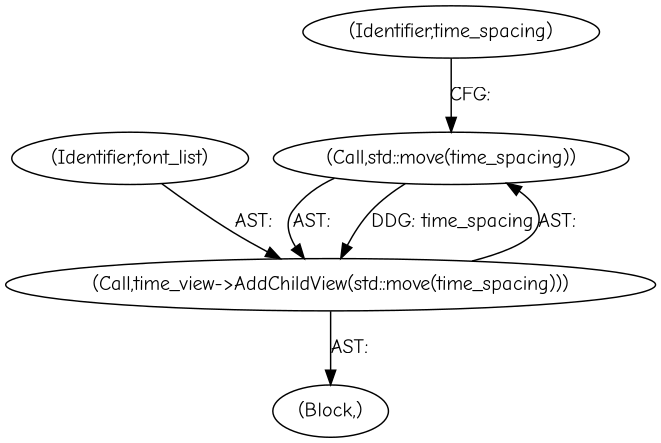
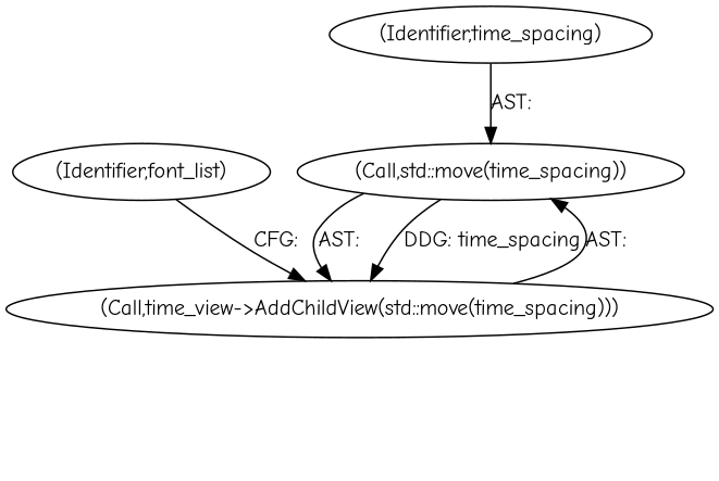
  digraph {
    fontname="Comic Neue"
    node [fontname="Comic Neue"]
    edge [fontname="Comic Neue"]
    n1 [label="(Call,std::move(time_spacing))"]
    n2 [label="(Call,time_view->AddChildView(std::move(time_spacing)))"]
-   n3 [label="(Block,)"]
    n4 [label="(Identifier,time_spacing)"]
    n5 [label="(Identifier,font_list)"]
    n1 -> n2 [label="AST: "]
    n1 -> n2 [label="DDG: time_spacing"]
    n2 -> n1 [label="AST: "]
-   n2 -> n3 [label="AST: "]
-   n4 -> n1 [label="CFG: "]
-   n5 -> n2 [label="AST: "]
+   n4 -> n1 [label="AST: "]
+   n5 -> n2 [label="CFG: "]
  }
